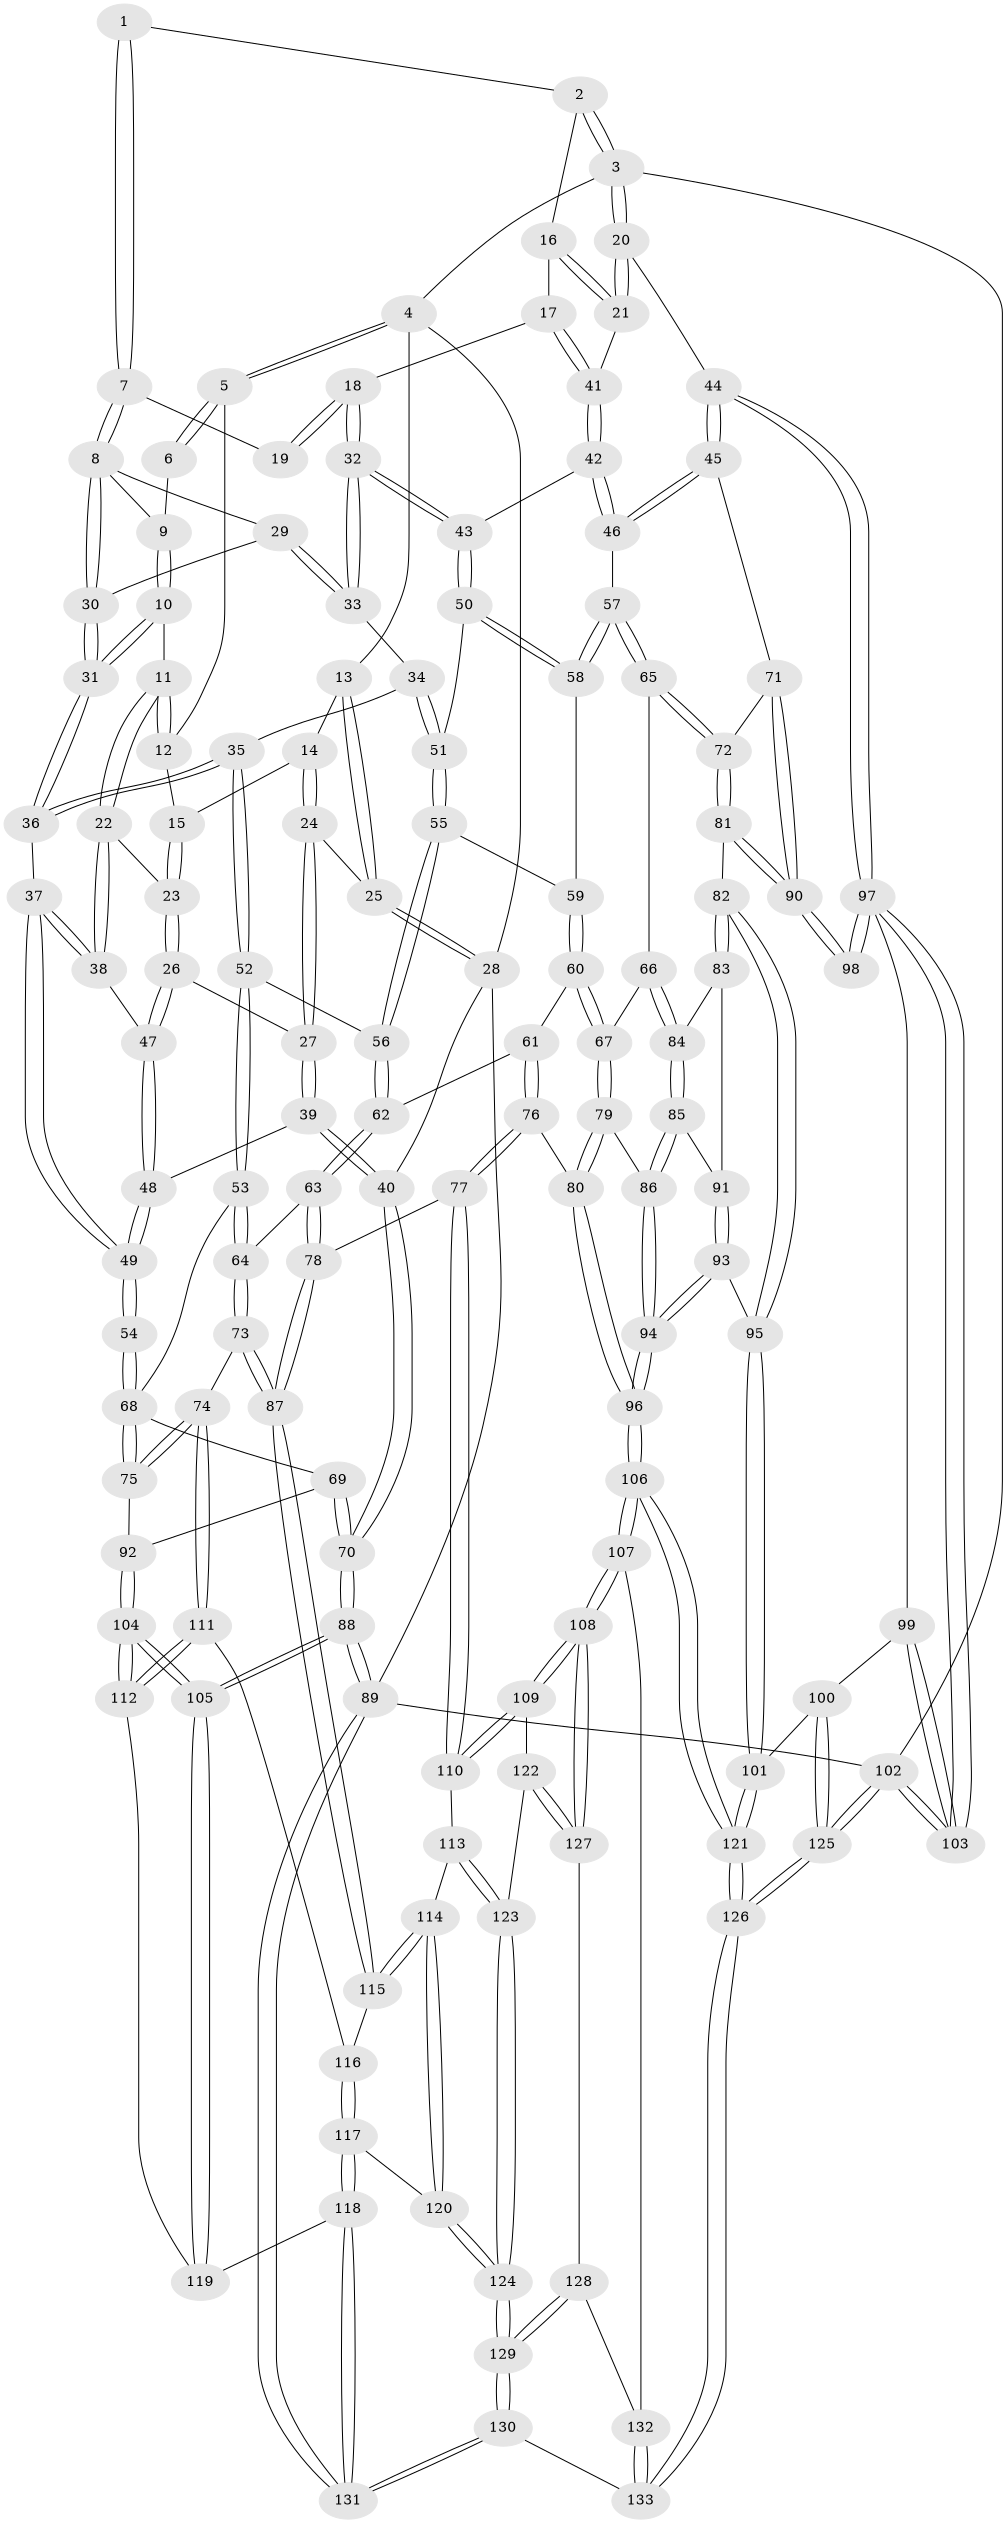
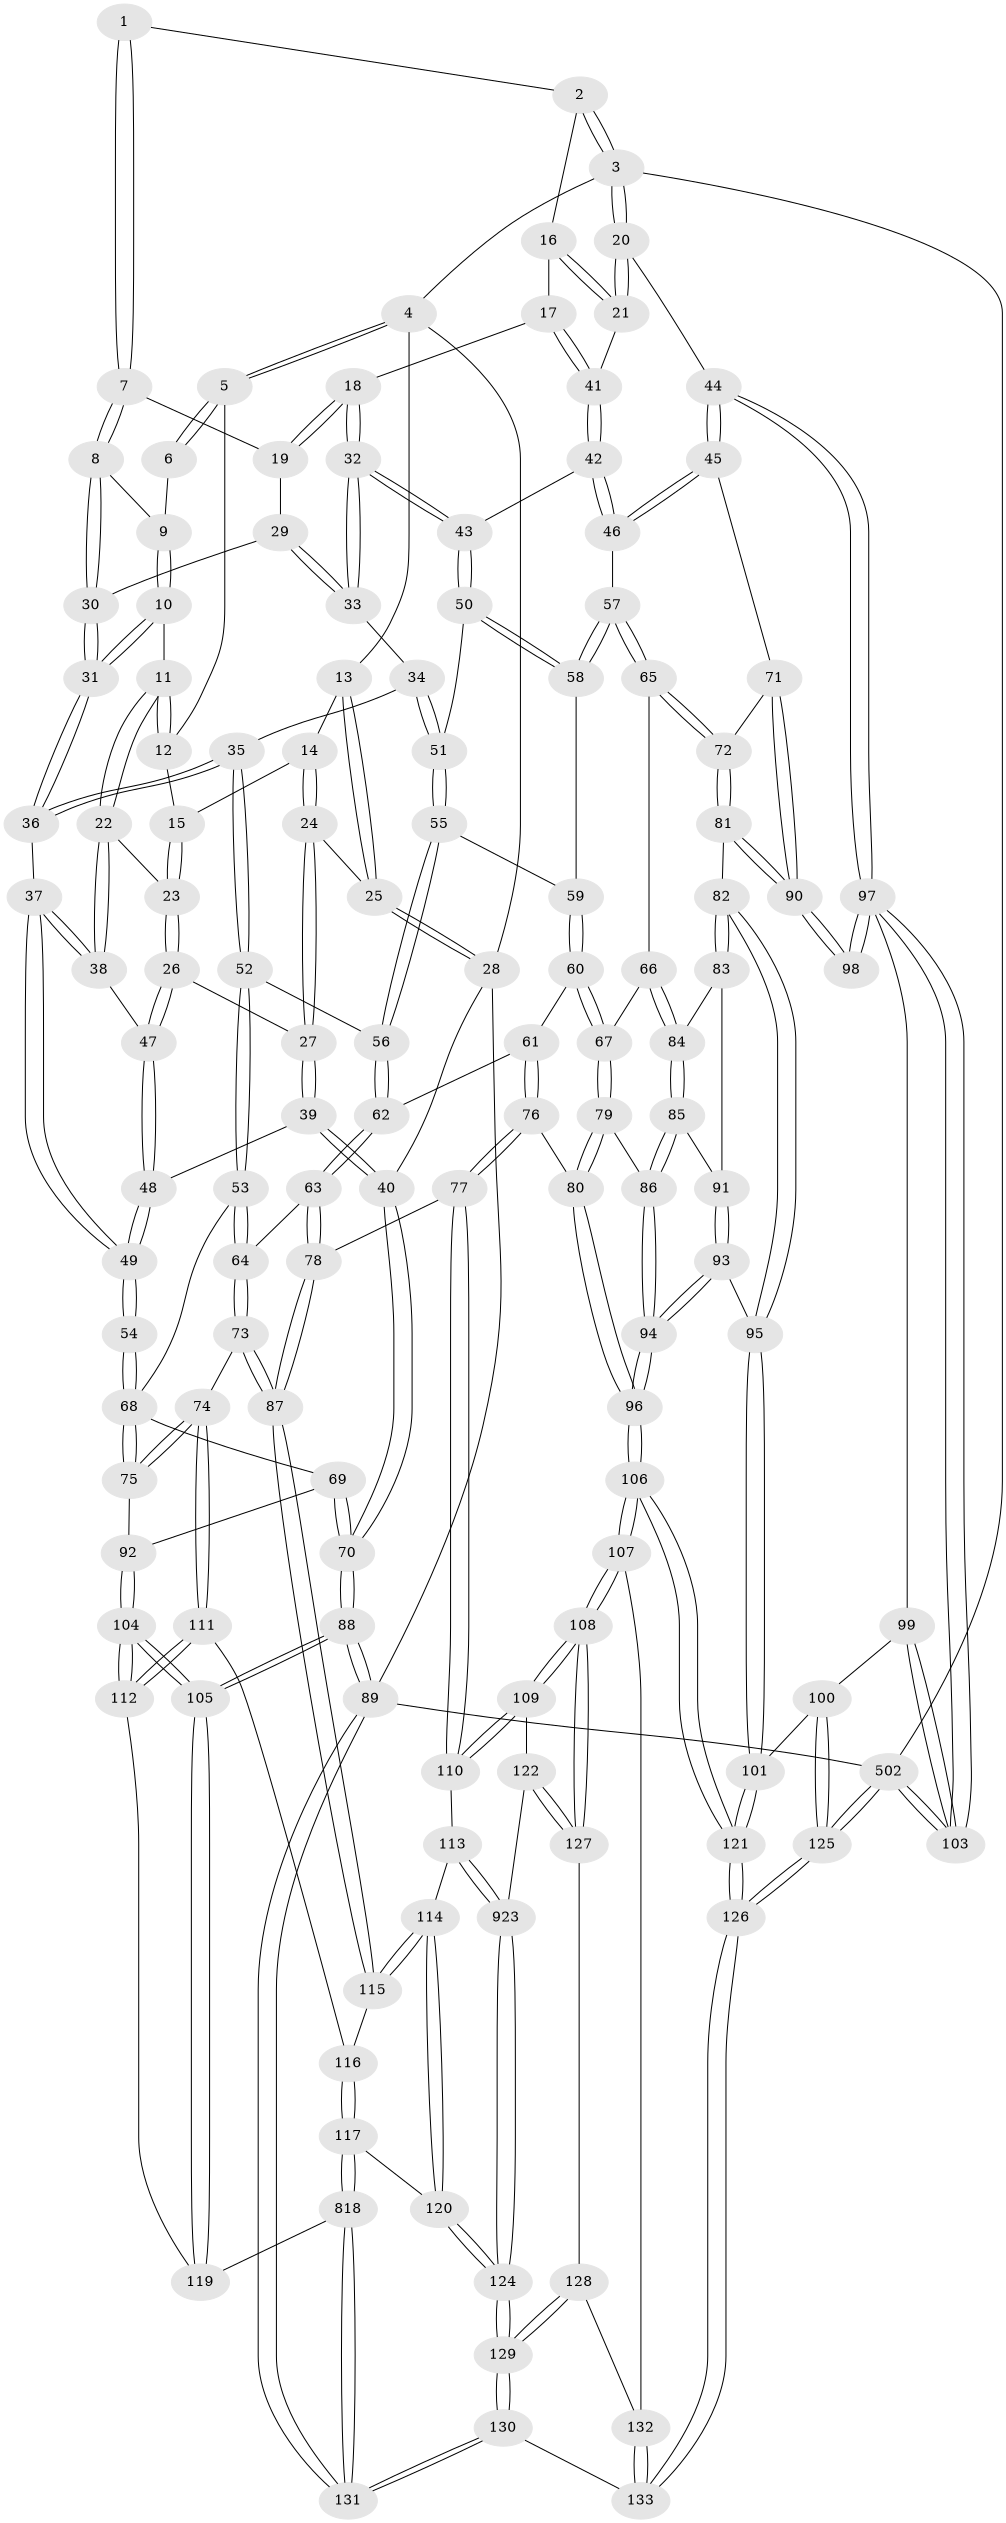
  graph {
    node [color=gray90 style=filled]
    1
    2
    7
    3
    16
    8
    19
    4
    20
-   102
+   102 [label=502]
    17
    21
    5
    13
    28
    44
    103
    125
    6
    12
    14
    25
    40
    89
    9
    15
    10
    30
    29
    31
    11
    22
    36
    23
    38
    24
    27
    26
    18
    41
    32
    42
    33
    43
    45
    97
    47
    39
    48
    70
    131
    34
    37
    50
    35
    51
    52
    55
    53
    56
    49
    54
    88
    46
    57
    58
    71
    98
    99
    72
    90
    65
    68
    59
    64
    62
    73
    69
    75
    60
    63
    66
    61
    67
    76
    79
    77
    80
    78
    87
    74
    84
    81
    85
    86
    92
    104
    105
    82
    111
    115
    112
    116
    110
    96
    113
    94
    106
    83
    95
    91
    101
    93
    119
    121
    107
    100
    126
    108
    132
    109
    127
    133
    122
    128
-   123
+   123 [label=923]
    114
    117
    120
    124
-   118
+   118 [label=818]
    129
    130
    1 -- 2
    1 -- 7
    1 -- 7
    2 -- 3
    2 -- 3
    2 -- 16
    7 -- 8
    7 -- 8
    7 -- 19
    3 -- 4
    3 -- 20
    3 -- 20
    3 -- 102
    16 -- 17
    16 -- 21
    16 -- 21
    8 -- 9
    8 -- 30
    8 -- 30
-   8 -- 29
+   19 -- 29
    4 -- 5
    4 -- 5
    4 -- 13
    4 -- 28
    20 -- 21
    20 -- 21
    20 -- 44
    102 -- 103
    102 -- 103
    102 -- 125
    102 -- 125
    17 -- 18
    17 -- 41
    17 -- 41
    21 -- 41
    5 -- 6
    5 -- 6
    5 -- 12
    13 -- 14
    13 -- 25
    13 -- 25
    28 -- 40
    28 -- 89
    44 -- 45
    44 -- 45
    44 -- 97
    44 -- 97
    125 -- 126
    125 -- 126
    6 -- 9
    12 -- 15
    14 -- 15
    14 -- 24
    14 -- 24
    25 -- 28
    25 -- 28
    40 -- 70
    40 -- 70
    89 -- 102
    89 -- 131
    89 -- 131
    9 -- 10
    9 -- 10
    15 -- 23
    15 -- 23
    10 -- 31
    10 -- 31
    10 -- 11
    30 -- 31
    30 -- 31
    29 -- 30
    29 -- 33
    29 -- 33
    31 -- 36
    31 -- 36
    11 -- 12
    11 -- 12
    11 -- 22
    11 -- 22
    22 -- 23
    22 -- 38
    22 -- 38
    36 -- 37
    23 -- 26
    23 -- 26
    38 -- 47
    24 -- 25
    24 -- 27
    24 -- 27
    27 -- 39
    27 -- 39
    26 -- 27
    26 -- 47
    26 -- 47
    18 -- 19
    18 -- 19
    18 -- 32
    18 -- 32
    41 -- 42
    41 -- 42
    32 -- 33
    32 -- 33
    32 -- 43
    32 -- 43
    42 -- 43
    42 -- 46
    42 -- 46
    33 -- 34
    43 -- 50
    43 -- 50
    45 -- 46
    45 -- 46
    45 -- 71
    97 -- 103
    97 -- 103
    97 -- 98
    97 -- 98
    97 -- 99
    47 -- 48
    47 -- 48
    39 -- 40
    39 -- 40
    39 -- 48
    48 -- 49
    48 -- 49
    70 -- 88
    70 -- 88
    34 -- 35
    34 -- 51
    34 -- 51
    37 -- 38
    37 -- 38
    37 -- 49
    37 -- 49
    50 -- 51
    50 -- 58
    50 -- 58
    35 -- 36
    35 -- 36
    35 -- 52
    35 -- 52
    51 -- 55
    51 -- 55
    52 -- 53
    52 -- 53
    52 -- 56
    55 -- 56
    55 -- 56
    55 -- 59
    53 -- 68
    53 -- 64
    53 -- 64
    56 -- 62
    56 -- 62
    49 -- 54
    49 -- 54
    54 -- 68
    54 -- 68
    88 -- 89
    88 -- 89
    88 -- 105
    88 -- 105
    46 -- 57
    57 -- 58
    57 -- 58
    57 -- 65
    57 -- 65
    58 -- 59
    71 -- 72
    71 -- 90
    71 -- 90
    99 -- 103
    99 -- 103
    99 -- 100
    72 -- 81
    72 -- 81
    90 -- 98
    90 -- 98
    65 -- 72
    65 -- 72
    65 -- 66
    68 -- 69
    68 -- 75
    68 -- 75
    59 -- 60
    59 -- 60
    64 -- 73
    64 -- 73
    62 -- 63
    62 -- 63
    73 -- 87
    73 -- 87
    73 -- 74
    69 -- 70
    69 -- 70
    69 -- 92
    75 -- 92
    60 -- 61
    60 -- 67
    60 -- 67
    63 -- 64
    63 -- 78
    63 -- 78
    66 -- 67
    66 -- 84
    66 -- 84
    61 -- 62
    61 -- 76
    61 -- 76
    67 -- 79
    67 -- 79
    76 -- 77
    76 -- 77
    76 -- 80
    79 -- 80
    79 -- 80
    79 -- 86
    77 -- 78
    77 -- 110
    77 -- 110
    80 -- 96
    80 -- 96
    78 -- 87
    78 -- 87
    87 -- 115
    87 -- 115
    74 -- 75
    74 -- 75
    74 -- 111
    74 -- 111
    84 -- 85
    84 -- 85
    81 -- 90
    81 -- 90
    81 -- 82
    85 -- 86
    85 -- 86
    85 -- 91
    86 -- 94
    86 -- 94
    92 -- 104
    92 -- 104
    104 -- 105
    104 -- 105
    104 -- 112
    104 -- 112
    105 -- 119
    105 -- 119
    82 -- 83
    82 -- 83
    82 -- 95
    82 -- 95
    111 -- 112
    111 -- 112
    111 -- 116
    115 -- 116
    112 -- 119
    116 -- 117
    116 -- 117
    110 -- 113
    96 -- 106
    96 -- 106
    113 -- 123
    113 -- 123
    113 -- 114
    94 -- 96
    94 -- 96
    106 -- 121
    106 -- 121
    106 -- 107
    106 -- 107
    83 -- 84
    83 -- 91
    95 -- 101
    95 -- 101
    91 -- 93
    91 -- 93
    101 -- 121
    101 -- 121
    93 -- 94
    93 -- 94
    93 -- 95
    121 -- 126
    121 -- 126
    107 -- 108
    107 -- 108
    107 -- 132
    100 -- 125
    100 -- 125
    100 -- 101
    126 -- 133
    126 -- 133
    108 -- 109
    108 -- 109
    108 -- 127
    108 -- 127
    132 -- 133
    132 -- 133
    109 -- 110
    109 -- 110
    109 -- 122
    127 -- 128
    122 -- 127
    122 -- 127
    122 -- 123
    128 -- 132
    128 -- 129
    128 -- 129
    123 -- 124
    123 -- 124
    114 -- 115
    114 -- 115
    114 -- 120
    114 -- 120
    117 -- 120
    117 -- 118
    117 -- 118
    120 -- 124
    120 -- 124
    124 -- 129
    124 -- 129
    118 -- 131
    118 -- 131
    118 -- 119
    129 -- 130
    129 -- 130
    130 -- 131
    130 -- 131
    130 -- 133
  }
